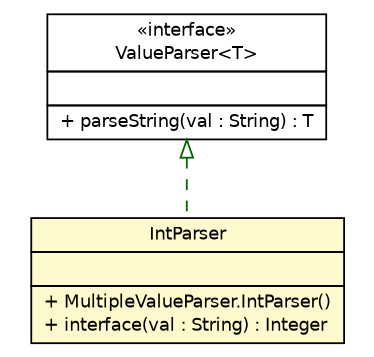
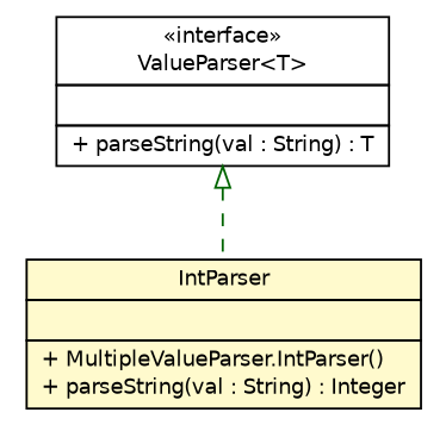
  digraph {
    nodesep=0.25
    ranksep=0.5
    node [fontcolor=black fontname=Helvetica fontsize=10.0 shape=plaintext]
-   n1 [label=<<table title="com.vectorprint.configuration.parameters.MultipleValueParser.IntParser" border="0" cellborder="1" cellspacing="0" cellpadding="2" port="p" bgcolor="lemonChiffon" href="./MultipleValueParser.IntParser.html"> 		<tr><td><table border="0" cellspacing="0" cellpadding="1"> <tr><td align="center" balign="center"> IntParser </td></tr> 		</table></td></tr> 		<tr><td><table border="0" cellspacing="0" cellpadding="1"> <tr><td align="left" balign="left">  </td></tr> 		</table></td></tr> 		<tr><td><table border="0" cellspacing="0" cellpadding="1"> <tr><td align="left" balign="left"> + MultipleValueParser.IntParser() </td></tr> <tr><td align="left" balign="left"> + interface(val : String) : Integer </td></tr> 		</table></td></tr> 		</table>>]
+   n1 [label=<<table title="com.vectorprint.configuration.parameters.MultipleValueParser.IntParser" border="0" cellborder="1" cellspacing="0" cellpadding="2" port="p" bgcolor="lemonChiffon" href="./MultipleValueParser.IntParser.html"> 		<tr><td><table border="0" cellspacing="0" cellpadding="1"> <tr><td align="center" balign="center"> IntParser </td></tr> 		</table></td></tr> 		<tr><td><table border="0" cellspacing="0" cellpadding="1"> <tr><td align="left" balign="left">  </td></tr> 		</table></td></tr> 		<tr><td><table border="0" cellspacing="0" cellpadding="1"> <tr><td align="left" balign="left"> + MultipleValueParser.IntParser() </td></tr> <tr><td align="left" balign="left"> + parseString(val : String) : Integer </td></tr> 		</table></td></tr> 		</table>>]
    n2 [label=<<table title="com.vectorprint.configuration.parameters.ValueParser" border="0" cellborder="1" cellspacing="0" cellpadding="2" port="p" href="./ValueParser.html"> 		<tr><td><table border="0" cellspacing="0" cellpadding="1"> <tr><td align="center" balign="center"> &#171;interface&#187; </td></tr> <tr><td align="center" balign="center"> ValueParser&lt;T&gt; </td></tr> 		</table></td></tr> 		<tr><td><table border="0" cellspacing="0" cellpadding="1"> <tr><td align="left" balign="left">  </td></tr> 		</table></td></tr> 		<tr><td><table border="0" cellspacing="0" cellpadding="1"> <tr><td align="left" balign="left"> + parseString(val : String) : T </td></tr> 		</table></td></tr> 		</table>>]
    n2 -> n1 [arrowtail=empty dir=back fontname=Helvetica fontsize=10 headport=p labelfontname=Helvetica labelfontsize=10 style=dashed tailport=p color=darkgreen]
  }
